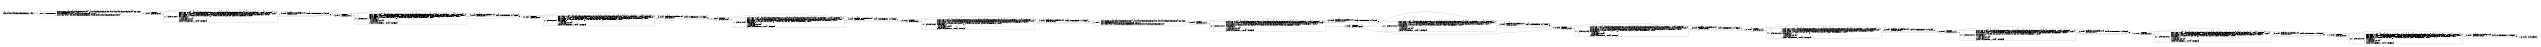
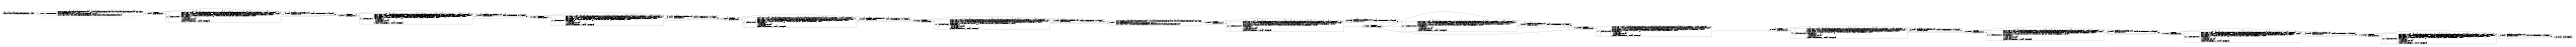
  digraph {
    rankdir=LR
    node [shape=record]
    n1 [label="{0\:\ 0x0000|MTH_ENTER_BLOCK\l|0x0000: INVOKE  (r0 I:android.arch.lifecycle.Lifecycle$State[]) =  android.arch.lifecycle.Lifecycle.State.values():android.arch.lifecycle.Lifecycle$State[] type: STATIC \l0x0004: ARRAY_LENGTH  (r0 I:int) = (r0 I:?[]) \l0x0005: NEW_ARRAY  (r0 I:int[]) = (r0 I:int A[IMMUTABLE_TYPE]) type: int[] \l0x0007: SPUT  (r0 I:int[]) android.arch.lifecycle.LifecycleRegistry.1.$SwitchMap$android$arch$lifecycle$Lifecycle$State int[] \l}"]
    n2 [label="{1\:\ 0x0009|SYNTHETIC\lSplitter:B:1:0x0009\l}"]
    n3 [label="{2\:\ ?|Splitter:B:1:0x0009\l|0x0009: SGET  (r0 I:int[]) =  android.arch.lifecycle.LifecycleRegistry.1.$SwitchMap$android$arch$lifecycle$Lifecycle$State int[] A[Catch:\{ NoSuchFieldError \-\> 0x00ae \}, TRY_ENTER]\l0x000b: SGET  (r1 I:android.arch.lifecycle.Lifecycle$State) =  android.arch.lifecycle.Lifecycle.State.INITIALIZED android.arch.lifecycle.Lifecycle$State A[Catch:\{ NoSuchFieldError \-\> 0x00ae \}]\l0x000d: INVOKE  (r1 I:int) = (r1 I:android.arch.lifecycle.Lifecycle$State) android.arch.lifecycle.Lifecycle.State.ordinal():int type: VIRTUAL A[Catch:\{ NoSuchFieldError \-\> 0x00ae \}]\l0x0011: CONST  (r2 I:?[boolean, int, float, short, byte, char]) = (1 ?[boolean, int, float, short, byte, char]) A[Catch:\{ NoSuchFieldError \-\> 0x00ae \}]\l0x0012: APUT  \l  (r0 I:?[int, float][])\l  (r1 I:?[int, short, byte, char])\l  (r2 I:?[int, float])\l A[Catch:\{ NoSuchFieldError \-\> 0x00ae \}, TRY_LEAVE]\l}"]
    n4 [label="{49\:\ 0x00ae|ExcHandler: NoSuchFieldError null\lSplitter:B:1:0x0009\l|0x00ae: MOVE_EXCEPTION  (r0 I:?[OBJECT]) =  \l}"]
    n5 [label="{3\:\ 0x0014|SYNTHETIC\lSplitter:B:3:0x0014\l}"]
    n6 [label="{4\:\ ?|Splitter:B:3:0x0014\l|0x0014: SGET  (r0 I:int[]) =  android.arch.lifecycle.LifecycleRegistry.1.$SwitchMap$android$arch$lifecycle$Lifecycle$State int[] A[Catch:\{ NoSuchFieldError \-\> 0x00ab \}, TRY_ENTER]\l0x0016: SGET  (r1 I:android.arch.lifecycle.Lifecycle$State) =  android.arch.lifecycle.Lifecycle.State.CREATED android.arch.lifecycle.Lifecycle$State A[Catch:\{ NoSuchFieldError \-\> 0x00ab \}]\l0x0018: INVOKE  (r1 I:int) = (r1 I:android.arch.lifecycle.Lifecycle$State) android.arch.lifecycle.Lifecycle.State.ordinal():int type: VIRTUAL A[Catch:\{ NoSuchFieldError \-\> 0x00ab \}]\l0x001c: CONST  (r2 I:?[int, float, short, byte, char]) = (2 ?[int, float, short, byte, char]) A[Catch:\{ NoSuchFieldError \-\> 0x00ab \}]\l0x001d: APUT  \l  (r0 I:?[int, float][])\l  (r1 I:?[int, short, byte, char])\l  (r2 I:?[int, float])\l A[Catch:\{ NoSuchFieldError \-\> 0x00ab \}, TRY_LEAVE]\l}"]
    n7 [label="{47\:\ 0x00ab|ExcHandler: NoSuchFieldError null\lSplitter:B:3:0x0014\l|0x00ab: MOVE_EXCEPTION  (r0 I:?[OBJECT]) =  \l}"]
    n8 [label="{5\:\ 0x001f|SYNTHETIC\lSplitter:B:5:0x001f\l}"]
    n9 [label="{6\:\ ?|Splitter:B:5:0x001f\l|0x001f: SGET  (r0 I:int[]) =  android.arch.lifecycle.LifecycleRegistry.1.$SwitchMap$android$arch$lifecycle$Lifecycle$State int[] A[Catch:\{ NoSuchFieldError \-\> 0x00a9 \}, TRY_ENTER]\l0x0021: SGET  (r1 I:android.arch.lifecycle.Lifecycle$State) =  android.arch.lifecycle.Lifecycle.State.STARTED android.arch.lifecycle.Lifecycle$State A[Catch:\{ NoSuchFieldError \-\> 0x00a9 \}]\l0x0023: INVOKE  (r1 I:int) = (r1 I:android.arch.lifecycle.Lifecycle$State) android.arch.lifecycle.Lifecycle.State.ordinal():int type: VIRTUAL A[Catch:\{ NoSuchFieldError \-\> 0x00a9 \}]\l0x0027: CONST  (r2 I:?[int, float, short, byte, char]) = (3 ?[int, float, short, byte, char]) A[Catch:\{ NoSuchFieldError \-\> 0x00a9 \}]\l0x0028: APUT  \l  (r0 I:?[int, float][])\l  (r1 I:?[int, short, byte, char])\l  (r2 I:?[int, float])\l A[Catch:\{ NoSuchFieldError \-\> 0x00a9 \}, TRY_LEAVE]\l}"]
    n10 [label="{45\:\ 0x00a9|ExcHandler: NoSuchFieldError null\lSplitter:B:5:0x001f\l|0x00a9: MOVE_EXCEPTION  (r0 I:?[OBJECT]) =  \l}"]
    n11 [label="{7\:\ 0x002a|SYNTHETIC\lSplitter:B:7:0x002a\l}"]
    n12 [label="{8\:\ ?|Splitter:B:7:0x002a\l|0x002a: SGET  (r0 I:int[]) =  android.arch.lifecycle.LifecycleRegistry.1.$SwitchMap$android$arch$lifecycle$Lifecycle$State int[] A[Catch:\{ NoSuchFieldError \-\> 0x00a7 \}, TRY_ENTER]\l0x002c: SGET  (r1 I:android.arch.lifecycle.Lifecycle$State) =  android.arch.lifecycle.Lifecycle.State.RESUMED android.arch.lifecycle.Lifecycle$State A[Catch:\{ NoSuchFieldError \-\> 0x00a7 \}]\l0x002e: INVOKE  (r1 I:int) = (r1 I:android.arch.lifecycle.Lifecycle$State) android.arch.lifecycle.Lifecycle.State.ordinal():int type: VIRTUAL A[Catch:\{ NoSuchFieldError \-\> 0x00a7 \}]\l0x0032: CONST  (r2 I:?[int, float, short, byte, char]) = (4 ?[int, float, short, byte, char]) A[Catch:\{ NoSuchFieldError \-\> 0x00a7 \}]\l0x0033: APUT  \l  (r0 I:?[int, float][])\l  (r1 I:?[int, short, byte, char])\l  (r2 I:?[int, float])\l A[Catch:\{ NoSuchFieldError \-\> 0x00a7 \}, TRY_LEAVE]\l}"]
    n13 [label="{43\:\ 0x00a7|ExcHandler: NoSuchFieldError null\lSplitter:B:7:0x002a\l|0x00a7: MOVE_EXCEPTION  (r0 I:?[OBJECT]) =  \l}"]
    n14 [label="{9\:\ 0x0035|SYNTHETIC\lSplitter:B:9:0x0035\l}"]
    n15 [label="{10\:\ ?|Splitter:B:9:0x0035\l|0x0035: SGET  (r0 I:int[]) =  android.arch.lifecycle.LifecycleRegistry.1.$SwitchMap$android$arch$lifecycle$Lifecycle$State int[] A[Catch:\{ NoSuchFieldError \-\> 0x00a5 \}, TRY_ENTER]\l0x0037: SGET  (r1 I:android.arch.lifecycle.Lifecycle$State) =  android.arch.lifecycle.Lifecycle.State.DESTROYED android.arch.lifecycle.Lifecycle$State A[Catch:\{ NoSuchFieldError \-\> 0x00a5 \}]\l0x0039: INVOKE  (r1 I:int) = (r1 I:android.arch.lifecycle.Lifecycle$State) android.arch.lifecycle.Lifecycle.State.ordinal():int type: VIRTUAL A[Catch:\{ NoSuchFieldError \-\> 0x00a5 \}]\l0x003d: CONST  (r2 I:?[int, float, short, byte, char]) = (5 ?[int, float, short, byte, char]) A[Catch:\{ NoSuchFieldError \-\> 0x00a5 \}]\l0x003e: APUT  \l  (r0 I:?[int, float][])\l  (r1 I:?[int, short, byte, char])\l  (r2 I:?[int, float])\l A[Catch:\{ NoSuchFieldError \-\> 0x00a5 \}, TRY_LEAVE]\l}"]
    n16 [label="{41\:\ 0x00a5|ExcHandler: NoSuchFieldError null\lSplitter:B:9:0x0035\l|0x00a5: MOVE_EXCEPTION  (r0 I:?[OBJECT]) =  \l}"]
    n17 [label="{11\:\ 0x0040|0x0040: INVOKE  (r0 I:android.arch.lifecycle.Lifecycle$Event[]) =  android.arch.lifecycle.Lifecycle.Event.values():android.arch.lifecycle.Lifecycle$Event[] type: STATIC \l0x0044: ARRAY_LENGTH  (r0 I:int) = (r0 I:?[]) \l0x0045: NEW_ARRAY  (r0 I:int[]) = (r0 I:int A[IMMUTABLE_TYPE]) type: int[] \l0x0047: SPUT  (r0 I:int[]) android.arch.lifecycle.LifecycleRegistry.1.$SwitchMap$android$arch$lifecycle$Lifecycle$Event int[] \l}"]
    n18 [label="{12\:\ 0x0049|SYNTHETIC\lSplitter:B:12:0x0049\l}"]
    n19 [label="{13\:\ ?|Splitter:B:12:0x0049\l|0x0049: SGET  (r0 I:int[]) =  android.arch.lifecycle.LifecycleRegistry.1.$SwitchMap$android$arch$lifecycle$Lifecycle$Event int[] A[Catch:\{ NoSuchFieldError \-\> 0x00a3 \}, TRY_ENTER]\l0x004b: SGET  (r1 I:android.arch.lifecycle.Lifecycle$Event) =  android.arch.lifecycle.Lifecycle.Event.ON_CREATE android.arch.lifecycle.Lifecycle$Event A[Catch:\{ NoSuchFieldError \-\> 0x00a3 \}]\l0x004d: INVOKE  (r1 I:int) = (r1 I:android.arch.lifecycle.Lifecycle$Event) android.arch.lifecycle.Lifecycle.Event.ordinal():int type: VIRTUAL A[Catch:\{ NoSuchFieldError \-\> 0x00a3 \}]\l0x0051: CONST  (r2 I:?[boolean, int, float, short, byte, char]) = (1 ?[boolean, int, float, short, byte, char]) A[Catch:\{ NoSuchFieldError \-\> 0x00a3 \}]\l0x0052: APUT  \l  (r0 I:?[int, float][])\l  (r1 I:?[int, short, byte, char])\l  (r2 I:?[int, float])\l A[Catch:\{ NoSuchFieldError \-\> 0x00a3 \}, TRY_LEAVE]\l}"]
    n20 [label="{39\:\ 0x00a3|ExcHandler: NoSuchFieldError null\lSplitter:B:12:0x0049\l|0x00a3: MOVE_EXCEPTION  (r0 I:?[OBJECT]) =  \l}"]
    n21 [label="{14\:\ 0x0054|SYNTHETIC\lSplitter:B:14:0x0054\l}"]
    n22 [label="{15\:\ ?|Splitter:B:14:0x0054\l|0x0054: SGET  (r0 I:int[]) =  android.arch.lifecycle.LifecycleRegistry.1.$SwitchMap$android$arch$lifecycle$Lifecycle$Event int[] A[Catch:\{ NoSuchFieldError \-\> 0x00a1 \}, TRY_ENTER]\l0x0056: SGET  (r1 I:android.arch.lifecycle.Lifecycle$Event) =  android.arch.lifecycle.Lifecycle.Event.ON_STOP android.arch.lifecycle.Lifecycle$Event A[Catch:\{ NoSuchFieldError \-\> 0x00a1 \}]\l0x0058: INVOKE  (r1 I:int) = (r1 I:android.arch.lifecycle.Lifecycle$Event) android.arch.lifecycle.Lifecycle.Event.ordinal():int type: VIRTUAL A[Catch:\{ NoSuchFieldError \-\> 0x00a1 \}]\l0x005c: CONST  (r2 I:?[int, float, short, byte, char]) = (2 ?[int, float, short, byte, char]) A[Catch:\{ NoSuchFieldError \-\> 0x00a1 \}]\l0x005d: APUT  \l  (r0 I:?[int, float][])\l  (r1 I:?[int, short, byte, char])\l  (r2 I:?[int, float])\l A[Catch:\{ NoSuchFieldError \-\> 0x00a1 \}, TRY_LEAVE]\l}"]
    n23 [label="{37\:\ 0x00a1|ExcHandler: NoSuchFieldError null\lSplitter:B:14:0x0054\l|0x00a1: MOVE_EXCEPTION  (r0 I:?[OBJECT]) =  \l}"]
    n24 [label="{16\:\ 0x005f|SYNTHETIC\lSplitter:B:16:0x005f\l}"]
    n25 [label="{17\:\ ?|Splitter:B:16:0x005f\l|0x005f: SGET  (r0 I:int[]) =  android.arch.lifecycle.LifecycleRegistry.1.$SwitchMap$android$arch$lifecycle$Lifecycle$Event int[] A[Catch:\{ NoSuchFieldError \-\> 0x009f \}, TRY_ENTER]\l0x0061: SGET  (r1 I:android.arch.lifecycle.Lifecycle$Event) =  android.arch.lifecycle.Lifecycle.Event.ON_START android.arch.lifecycle.Lifecycle$Event A[Catch:\{ NoSuchFieldError \-\> 0x009f \}]\l0x0063: INVOKE  (r1 I:int) = (r1 I:android.arch.lifecycle.Lifecycle$Event) android.arch.lifecycle.Lifecycle.Event.ordinal():int type: VIRTUAL A[Catch:\{ NoSuchFieldError \-\> 0x009f \}]\l0x0067: CONST  (r2 I:?[int, float, short, byte, char]) = (3 ?[int, float, short, byte, char]) A[Catch:\{ NoSuchFieldError \-\> 0x009f \}]\l0x0068: APUT  \l  (r0 I:?[int, float][])\l  (r1 I:?[int, short, byte, char])\l  (r2 I:?[int, float])\l A[Catch:\{ NoSuchFieldError \-\> 0x009f \}, TRY_LEAVE]\l}"]
-   n26 [label="{35\:\ 0x009f|ExcHandler: NoSuchFieldError null\lSplitter:B:16:0x005f\l|0x009f: MOVE_EXCEPTION  (r0 I:?[OBJECT]) =  \l}"]
    n27 [label="{18\:\ 0x006a|SYNTHETIC\lSplitter:B:18:0x006a\l}"]
    n28 [label="{19\:\ ?|Splitter:B:18:0x006a\l|0x006a: SGET  (r0 I:int[]) =  android.arch.lifecycle.LifecycleRegistry.1.$SwitchMap$android$arch$lifecycle$Lifecycle$Event int[] A[Catch:\{ NoSuchFieldError \-\> 0x009d \}, TRY_ENTER]\l0x006c: SGET  (r1 I:android.arch.lifecycle.Lifecycle$Event) =  android.arch.lifecycle.Lifecycle.Event.ON_PAUSE android.arch.lifecycle.Lifecycle$Event A[Catch:\{ NoSuchFieldError \-\> 0x009d \}]\l0x006e: INVOKE  (r1 I:int) = (r1 I:android.arch.lifecycle.Lifecycle$Event) android.arch.lifecycle.Lifecycle.Event.ordinal():int type: VIRTUAL A[Catch:\{ NoSuchFieldError \-\> 0x009d \}]\l0x0072: CONST  (r2 I:?[int, float, short, byte, char]) = (4 ?[int, float, short, byte, char]) A[Catch:\{ NoSuchFieldError \-\> 0x009d \}]\l0x0073: APUT  \l  (r0 I:?[int, float][])\l  (r1 I:?[int, short, byte, char])\l  (r2 I:?[int, float])\l A[Catch:\{ NoSuchFieldError \-\> 0x009d \}, TRY_LEAVE]\l}"]
    n29 [label="{33\:\ 0x009d|ExcHandler: NoSuchFieldError null\lSplitter:B:18:0x006a\l|0x009d: MOVE_EXCEPTION  (r0 I:?[OBJECT]) =  \l}"]
    n30 [label="{20\:\ 0x0075|SYNTHETIC\lSplitter:B:20:0x0075\l}"]
    n31 [label="{21\:\ ?|Splitter:B:20:0x0075\l|0x0075: SGET  (r0 I:int[]) =  android.arch.lifecycle.LifecycleRegistry.1.$SwitchMap$android$arch$lifecycle$Lifecycle$Event int[] A[Catch:\{ NoSuchFieldError \-\> 0x009b \}, TRY_ENTER]\l0x0077: SGET  (r1 I:android.arch.lifecycle.Lifecycle$Event) =  android.arch.lifecycle.Lifecycle.Event.ON_RESUME android.arch.lifecycle.Lifecycle$Event A[Catch:\{ NoSuchFieldError \-\> 0x009b \}]\l0x0079: INVOKE  (r1 I:int) = (r1 I:android.arch.lifecycle.Lifecycle$Event) android.arch.lifecycle.Lifecycle.Event.ordinal():int type: VIRTUAL A[Catch:\{ NoSuchFieldError \-\> 0x009b \}]\l0x007d: CONST  (r2 I:?[int, float, short, byte, char]) = (5 ?[int, float, short, byte, char]) A[Catch:\{ NoSuchFieldError \-\> 0x009b \}]\l0x007e: APUT  \l  (r0 I:?[int, float][])\l  (r1 I:?[int, short, byte, char])\l  (r2 I:?[int, float])\l A[Catch:\{ NoSuchFieldError \-\> 0x009b \}, TRY_LEAVE]\l}"]
    n32 [label="{31\:\ 0x009b|ExcHandler: NoSuchFieldError null\lSplitter:B:20:0x0075\l|0x009b: MOVE_EXCEPTION  (r0 I:?[OBJECT]) =  \l}"]
    n33 [label="{22\:\ 0x0080|SYNTHETIC\lSplitter:B:22:0x0080\l}"]
    n34 [label="{23\:\ ?|Splitter:B:22:0x0080\l|0x0080: SGET  (r0 I:int[]) =  android.arch.lifecycle.LifecycleRegistry.1.$SwitchMap$android$arch$lifecycle$Lifecycle$Event int[] A[Catch:\{ NoSuchFieldError \-\> 0x0099 \}, TRY_ENTER]\l0x0082: SGET  (r1 I:android.arch.lifecycle.Lifecycle$Event) =  android.arch.lifecycle.Lifecycle.Event.ON_DESTROY android.arch.lifecycle.Lifecycle$Event A[Catch:\{ NoSuchFieldError \-\> 0x0099 \}]\l0x0084: INVOKE  (r1 I:int) = (r1 I:android.arch.lifecycle.Lifecycle$Event) android.arch.lifecycle.Lifecycle.Event.ordinal():int type: VIRTUAL A[Catch:\{ NoSuchFieldError \-\> 0x0099 \}]\l0x0088: CONST  (r2 I:?[int, float, short, byte, char]) = (6 ?[int, float, short, byte, char]) A[Catch:\{ NoSuchFieldError \-\> 0x0099 \}]\l0x0089: APUT  \l  (r0 I:?[int, float][])\l  (r1 I:?[int, short, byte, char])\l  (r2 I:?[int, float])\l A[Catch:\{ NoSuchFieldError \-\> 0x0099 \}, TRY_LEAVE]\l}"]
    n35 [label="{29\:\ 0x0099|ExcHandler: NoSuchFieldError null\lSplitter:B:22:0x0080\l|0x0099: MOVE_EXCEPTION  (r0 I:?[OBJECT]) =  \l}"]
    n36 [label="{24\:\ 0x008b|SYNTHETIC\lSplitter:B:24:0x008b\l}"]
    n37 [label="{25\:\ ?|Splitter:B:24:0x008b\l|0x008b: SGET  (r0 I:int[]) =  android.arch.lifecycle.LifecycleRegistry.1.$SwitchMap$android$arch$lifecycle$Lifecycle$Event int[] A[Catch:\{ NoSuchFieldError \-\> 0x0097 \}, TRY_ENTER]\l0x008d: SGET  (r1 I:android.arch.lifecycle.Lifecycle$Event) =  android.arch.lifecycle.Lifecycle.Event.ON_ANY android.arch.lifecycle.Lifecycle$Event A[Catch:\{ NoSuchFieldError \-\> 0x0097 \}]\l0x008f: INVOKE  (r1 I:int) = (r1 I:android.arch.lifecycle.Lifecycle$Event) android.arch.lifecycle.Lifecycle.Event.ordinal():int type: VIRTUAL A[Catch:\{ NoSuchFieldError \-\> 0x0097 \}]\l0x0093: CONST  (r2 I:?[int, float, short, byte, char]) = (7 ?[int, float, short, byte, char]) A[Catch:\{ NoSuchFieldError \-\> 0x0097 \}]\l0x0094: APUT  \l  (r0 I:?[int, float][])\l  (r1 I:?[int, short, byte, char])\l  (r2 I:?[int, float])\l A[Catch:\{ NoSuchFieldError \-\> 0x0097 \}, TRY_LEAVE]\l}"]
    n38 [label="{27\:\ 0x0097|ExcHandler: NoSuchFieldError null\lSplitter:B:24:0x008b\l|0x0097: MOVE_EXCEPTION  (r0 I:?[OBJECT]) =  \l}"]
    n39 [label="{26\:\ 0x0096|0x0096: RETURN   \l}"]
    n40 [label="{static void android.arch.lifecycle.LifecycleRegistry.1.\<clinit\>() }"]
    n1 -> n2
    n2 -> n3
    n2 -> n4
    n3 -> n4
    n3 -> n5
    n4 -> n5
    n5 -> n6
    n5 -> n7
    n6 -> n7
    n6 -> n8
    n7 -> n8
    n8 -> n9
    n8 -> n10
    n9 -> n10
    n9 -> n11
    n10 -> n11
    n11 -> n12
    n11 -> n13
    n12 -> n13
    n12 -> n14
    n13 -> n14
    n14 -> n15
    n14 -> n16
    n15 -> n16
    n15 -> n17
    n16 -> n17
    n17 -> n18
    n18 -> n19
    n18 -> n20
    n19 -> n20
    n19 -> n21
    n21 -> n22
    n21 -> n23
    n22 -> n23
    n22 -> n24
    n23 -> n24
    n24 -> n21
    n24 -> n25
-   n24 -> n26
-   n25 -> n26
    n25 -> n27
-   n26 -> n27
    n27 -> n28
    n27 -> n29
    n28 -> n29
    n28 -> n30
    n29 -> n30
    n30 -> n31
    n30 -> n32
    n31 -> n32
    n31 -> n33
    n32 -> n33
    n33 -> n34
    n33 -> n35
    n34 -> n35
    n34 -> n36
    n35 -> n36
    n36 -> n37
    n36 -> n38
    n37 -> n38
    n37 -> n39
    n38 -> n39
    n40 -> n1
  }
